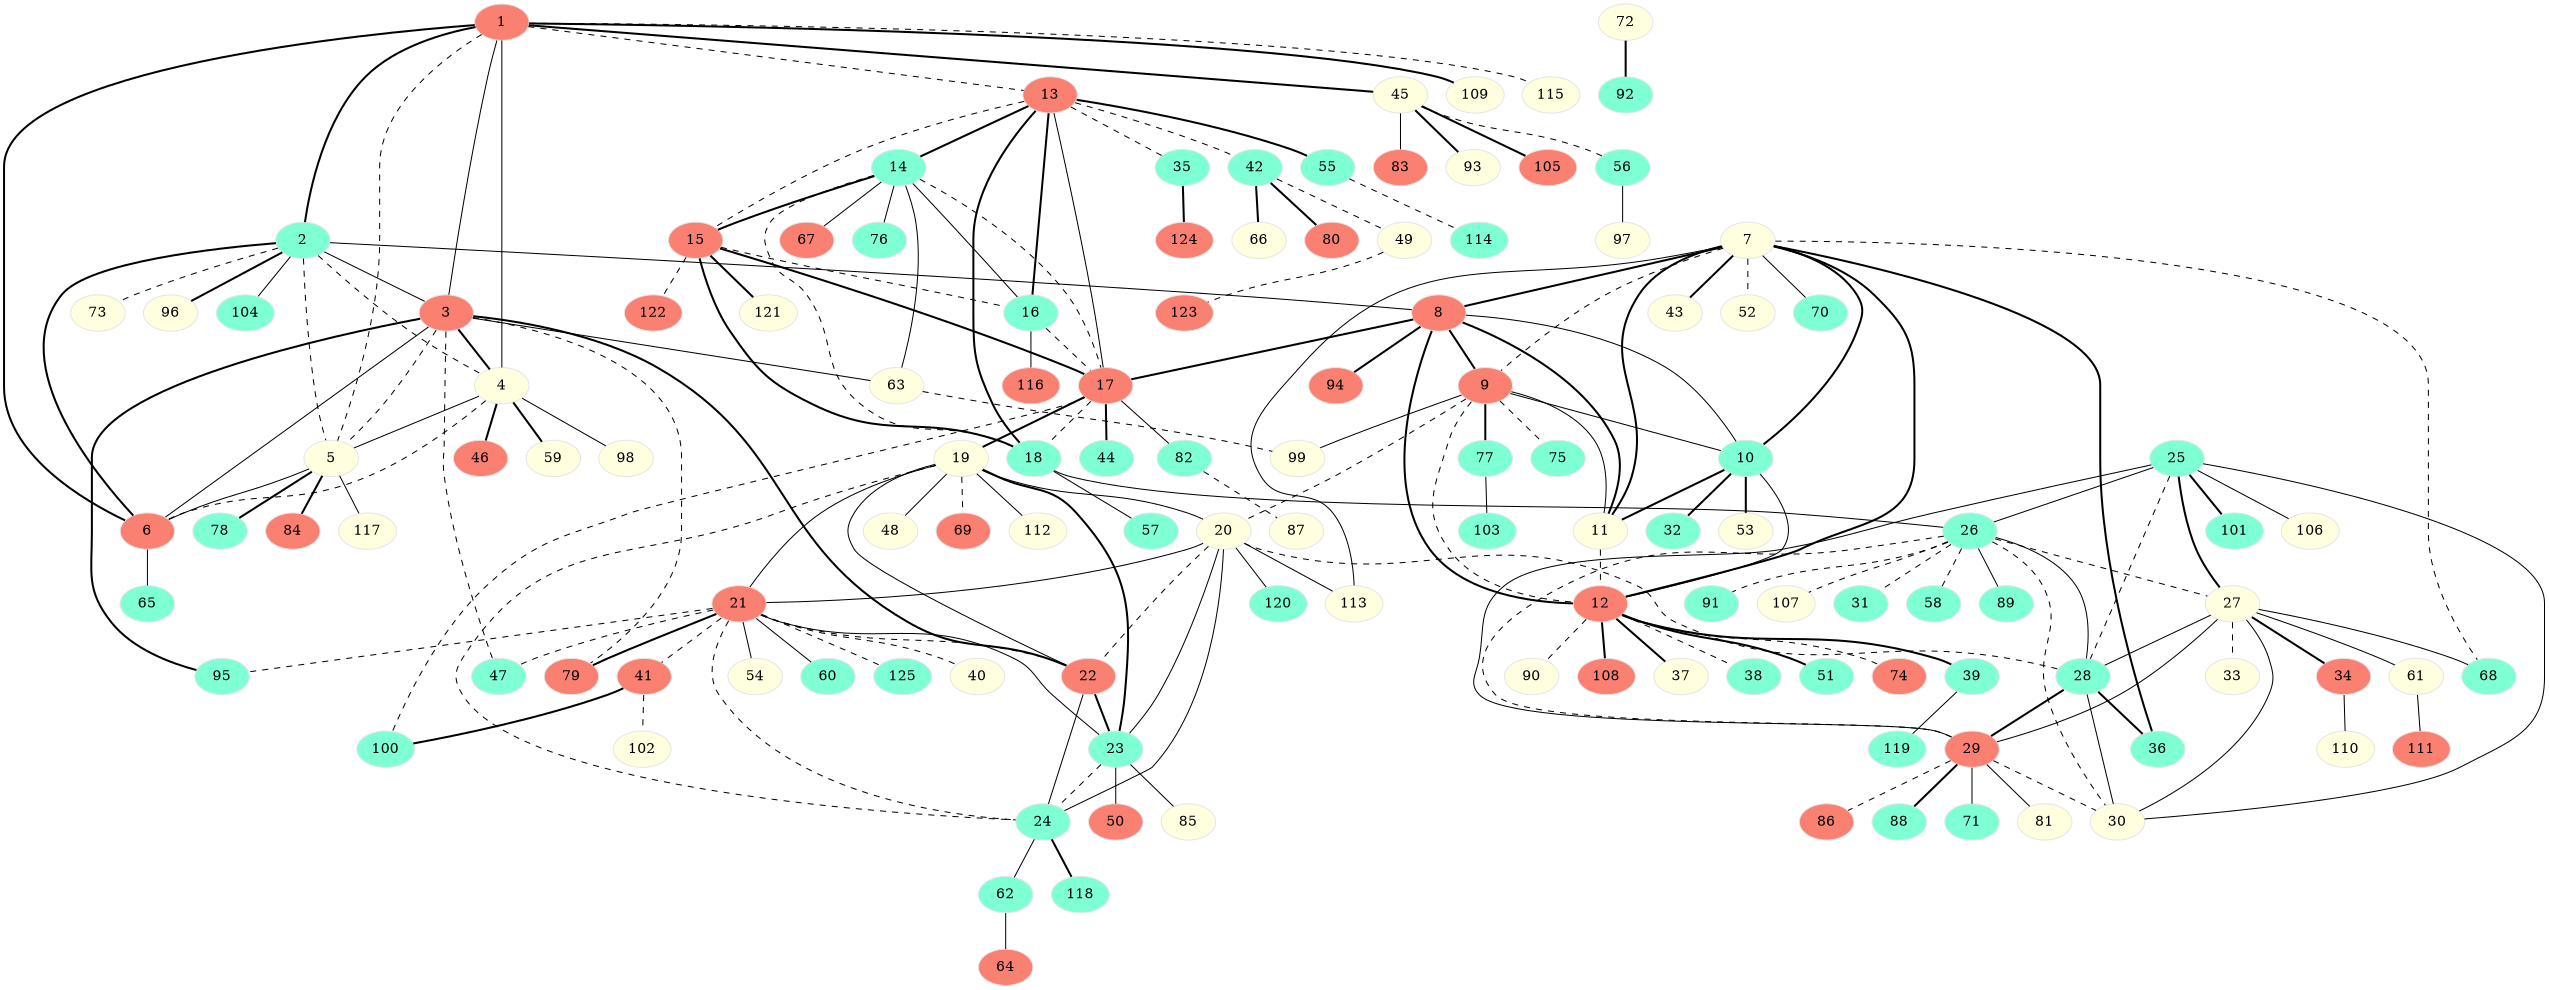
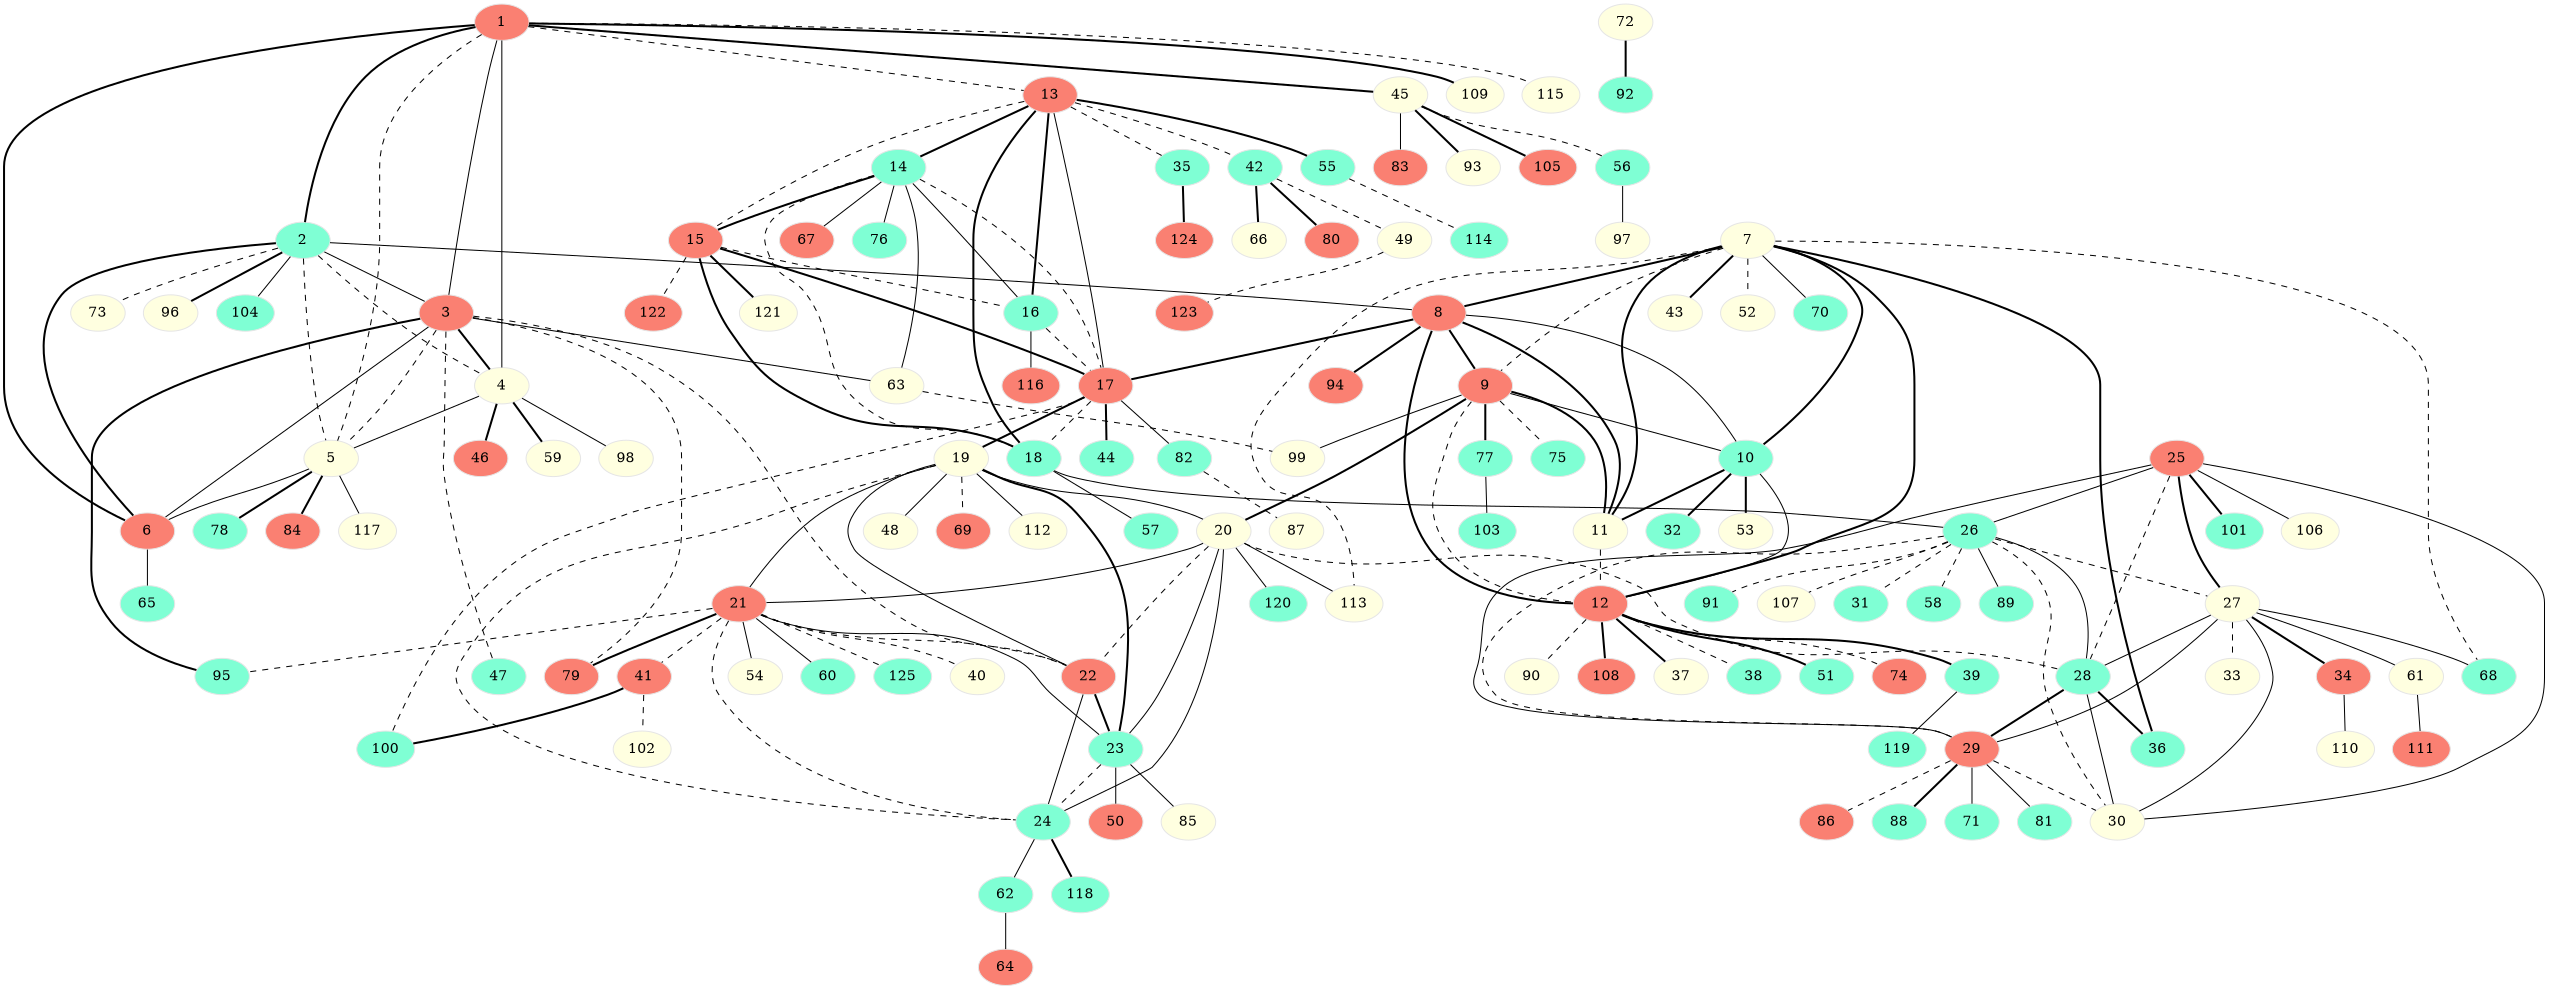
  graph {
    node [color=gray90 fillcolor=aquamarine style=filled]
    edge [style=solid]
    1 [fillcolor=salmon]
    2
    3 [fillcolor=salmon]
    4 [fillcolor=lightyellow]
    5 [fillcolor=lightyellow]
    6 [fillcolor=salmon]
    13 [fillcolor=salmon]
    45 [fillcolor=lightyellow]
    109 [fillcolor=lightyellow]
    115 [fillcolor=lightyellow]
    8 [fillcolor=salmon]
    73 [fillcolor=lightyellow]
    96 [fillcolor=lightyellow]
    104
    22 [fillcolor=salmon]
    47
    63 [fillcolor=lightyellow]
    79 [fillcolor=salmon]
    95
    46 [fillcolor=salmon]
    59 [fillcolor=lightyellow]
    98 [fillcolor=lightyellow]
    78
    84 [fillcolor=salmon]
    117 [fillcolor=lightyellow]
    65
    17 [fillcolor=salmon]
    14
    15 [fillcolor=salmon]
    16
    18
    35
    42
    55
    56
    83 [fillcolor=salmon]
    93 [fillcolor=lightyellow]
    105 [fillcolor=salmon]
    9 [fillcolor=salmon]
    10
    11 [fillcolor=lightyellow]
    12 [fillcolor=salmon]
    94 [fillcolor=salmon]
    23
    24
    99 [fillcolor=lightyellow]
    27 [fillcolor=lightyellow]
    28
    68
    29 [fillcolor=salmon]
    30 [fillcolor=lightyellow]
    33 [fillcolor=lightyellow]
    34 [fillcolor=salmon]
    61 [fillcolor=lightyellow]
    72 [fillcolor=lightyellow]
    92
    7 [fillcolor=lightyellow]
    43 [fillcolor=lightyellow]
    52 [fillcolor=lightyellow]
    70
    113 [fillcolor=lightyellow]
    36
    20 [fillcolor=lightyellow]
    75
    77
    32
    53 [fillcolor=lightyellow]
    37 [fillcolor=lightyellow]
    38
    39
    51
    74 [fillcolor=salmon]
    90 [fillcolor=lightyellow]
    108 [fillcolor=salmon]
    19 [fillcolor=lightyellow]
    44
    82
    100
    21 [fillcolor=salmon]
    120
    103
    119
    67 [fillcolor=salmon]
    76
    121 [fillcolor=lightyellow]
    122 [fillcolor=salmon]
    116 [fillcolor=salmon]
    26
    57
    124 [fillcolor=salmon]
    49 [fillcolor=lightyellow]
    66 [fillcolor=lightyellow]
    80 [fillcolor=salmon]
    114
    48 [fillcolor=lightyellow]
    69 [fillcolor=salmon]
    112 [fillcolor=lightyellow]
    87 [fillcolor=lightyellow]
    31
    58
    89
    91
    107 [fillcolor=lightyellow]
    40 [fillcolor=lightyellow]
    41 [fillcolor=salmon]
    54 [fillcolor=lightyellow]
    60
    125
    50 [fillcolor=salmon]
    85 [fillcolor=lightyellow]
    62
    118
    102 [fillcolor=lightyellow]
    64 [fillcolor=salmon]
-   25
+   25 [fillcolor=salmon]
    101
    106 [fillcolor=lightyellow]
    71
-   81 [fillcolor=lightyellow]
+   81
    86 [fillcolor=salmon]
    88
    110 [fillcolor=lightyellow]
    111 [fillcolor=salmon]
    123 [fillcolor=salmon]
    97 [fillcolor=lightyellow]
    1 -- 2 [style=bold]
    1 -- 3
    1 -- 4
    1 -- 5 [style=dashed]
    1 -- 6 [style=bold]
    1 -- 13 [style=dashed]
    1 -- 45 [style=bold]
    1 -- 109 [style=bold]
    1 -- 115 [style=dashed]
    2 -- 3
    2 -- 4 [style=dashed]
    2 -- 5 [style=dashed]
    2 -- 6 [style=bold]
    2 -- 8
    2 -- 73 [style=dashed]
    2 -- 96 [style=bold]
    2 -- 104
    3 -- 4 [style=bold]
    3 -- 5 [style=dashed]
    3 -- 6
-   3 -- 22 [style=bold]
+   3 -- 22 [style=dashed]
    3 -- 47 [style=dashed]
    3 -- 63
    3 -- 79 [style=dashed]
    3 -- 95 [style=bold]
    4 -- 5
-   4 -- 6 [style=dashed]
    4 -- 46 [style=bold]
    4 -- 59 [style=bold]
    4 -- 98
    5 -- 6
    5 -- 78 [style=bold]
    5 -- 84 [style=bold]
    5 -- 117
    6 -- 65
    13 -- 17
    13 -- 14 [style=bold]
    13 -- 15 [style=dashed]
    13 -- 16 [style=bold]
    13 -- 18 [style=bold]
    13 -- 35 [style=dashed]
    13 -- 42 [style=dashed]
    13 -- 55 [style=bold]
    45 -- 56 [style=dashed]
    45 -- 83
    45 -- 93 [style=bold]
    45 -- 105 [style=bold]
    8 -- 17 [style=bold]
    8 -- 9 [style=bold]
    8 -- 10
    8 -- 11 [style=bold]
    8 -- 12 [style=bold]
    8 -- 94 [style=bold]
    22 -- 23 [style=bold]
    22 -- 24
    63 -- 99 [style=dashed]
    17 -- 18 [style=dashed]
    17 -- 19 [style=bold]
    17 -- 44 [style=bold]
    17 -- 82
    17 -- 100 [style=dashed]
    14 -- 63
    14 -- 17 [style=dashed]
    14 -- 15 [style=bold]
    14 -- 16
    14 -- 18 [style=dashed]
    14 -- 67
    14 -- 76
    15 -- 17 [style=bold]
    15 -- 16 [style=dashed]
    15 -- 18 [style=bold]
    15 -- 121 [style=bold]
    15 -- 122 [style=dashed]
    16 -- 17 [style=dashed]
    16 -- 116
    18 -- 26
    18 -- 57
    35 -- 124 [style=bold]
    42 -- 49 [style=dashed]
    42 -- 66 [style=bold]
    42 -- 80 [style=bold]
    55 -- 114 [style=dashed]
    56 -- 97
    9 -- 10
-   9 -- 11
+   9 -- 11 [style=bold]
    9 -- 12 [style=dashed]
    9 -- 99
-   9 -- 20 [style=dashed]
+   9 -- 20 [style=bold]
    9 -- 75 [style=dashed]
    9 -- 77 [style=bold]
    10 -- 11 [style=bold]
    10 -- 12
    10 -- 32 [style=bold]
    10 -- 53 [style=bold]
    11 -- 12 [style=dashed]
    12 -- 37 [style=bold]
    12 -- 38 [style=dashed]
    12 -- 39 [style=bold]
    12 -- 51 [style=bold]
    12 -- 74 [style=dashed]
    12 -- 90 [style=dashed]
    12 -- 108 [style=bold]
    23 -- 24 [style=dashed]
    23 -- 50
    23 -- 85
    24 -- 62
    24 -- 118 [style=bold]
    27 -- 28
    27 -- 68
    27 -- 29
    27 -- 30
    27 -- 33 [style=dashed]
    27 -- 34 [style=bold]
    27 -- 61
    28 -- 29 [style=bold]
    28 -- 30
    28 -- 36 [style=bold]
    29 -- 30 [style=dashed]
    29 -- 71
    29 -- 81
    29 -- 86 [style=dashed]
    29 -- 88 [style=bold]
    34 -- 110
    61 -- 111
    72 -- 92 [style=bold]
    7 -- 8 [style=bold]
    7 -- 9 [style=dashed]
    7 -- 10 [style=bold]
    7 -- 11 [style=bold]
    7 -- 12 [style=bold]
    7 -- 68 [style=dashed]
    7 -- 43 [style=bold]
    7 -- 52 [style=dashed]
    7 -- 70
-   7 -- 113
+   7 -- 113 [style=dashed]
    7 -- 36 [style=bold]
    20 -- 22 [style=dashed]
    20 -- 23
    20 -- 24
    20 -- 28 [style=dashed]
    20 -- 113
    20 -- 21
    20 -- 120
    77 -- 103
    39 -- 119
    19 -- 22
    19 -- 23 [style=bold]
    19 -- 24 [style=dashed]
    19 -- 20
    19 -- 21
    19 -- 48
    19 -- 69 [style=dashed]
    19 -- 112
    82 -- 87 [style=dashed]
    21 -- 22 [style=dashed]
-   21 -- 47 [style=dashed]
    21 -- 79 [style=bold]
    21 -- 95 [style=dashed]
    21 -- 23
    21 -- 24 [style=dashed]
    21 -- 40 [style=dashed]
    21 -- 41 [style=dashed]
    21 -- 54
    21 -- 60
    21 -- 125 [style=dashed]
    26 -- 27 [style=dashed]
    26 -- 28
    26 -- 29 [style=dashed]
    26 -- 30 [style=dashed]
    26 -- 31 [style=dashed]
    26 -- 58 [style=dashed]
    26 -- 89
    26 -- 91 [style=dashed]
    26 -- 107 [style=dashed]
    49 -- 123 [style=dashed]
    41 -- 100 [style=bold]
    41 -- 102 [style=dashed]
    62 -- 64
    25 -- 27 [style=bold]
    25 -- 28 [style=dashed]
    25 -- 29
    25 -- 30
    25 -- 26
    25 -- 101 [style=bold]
    25 -- 106
  }
